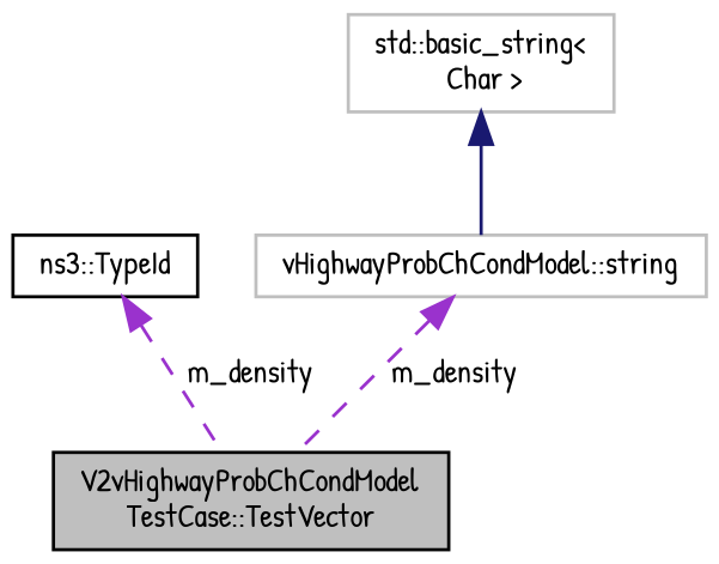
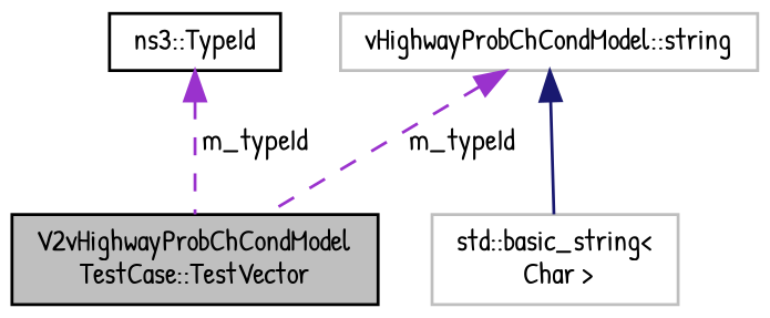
  digraph {
    fontname="Patrick Hand"
    node [color=black fillcolor=white fontname="Patrick Hand" fontsize=10 shape=record style=filled]
    edge [color=darkorchid3 dir=back fontname="Patrick Hand" fontsize=10 labelfontname=Helvetica labelfontsize=10 style=dashed]
    n1 [fillcolor=grey75 fontcolor=black height=0.2 label="V2vHighwayProbChCondModel\lTestCase::TestVector" width=0.4]
    n2 [height=0.2 label="ns3::TypeId" width=0.4]
    n3 [color=grey75 height=0.2 label="vHighwayProbChCondModel::string" width=0.4]
    n4 [color=grey75 height=0.2 label="std::basic_string\<\l Char \>" width=0.4]
-   n2 -> n1 [label=" m_density"]
-   n3 -> n1 [label=" m_density"]
-   n4 -> n3 [color=midnightblue style=solid]
+   n2 -> n1 [label=" m_typeId"]
+   n3 -> n1 [label=" m_typeId"]
+   n3 -> n4 [color=midnightblue style=solid]
  }
